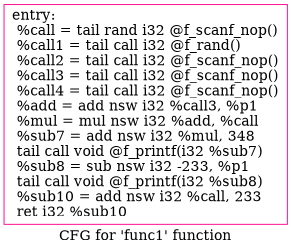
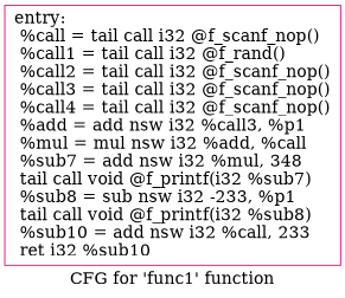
  digraph {
    label="CFG for 'func1' function"
    rankdir=LR
-   n1 [label="{entry:\l  %call = tail rand i32 @f_scanf_nop()\l  %call1 = tail call i32 @f_rand()\l  %call2 = tail call i32 @f_scanf_nop()\l  %call3 = tail call i32 @f_scanf_nop()\l  %call4 = tail call i32 @f_scanf_nop()\l  %add = add nsw i32 %call3, %p1\l  %mul = mul nsw i32 %add, %call\l  %sub7 = add nsw i32 %mul, 348\l  tail call void @f_printf(i32 %sub7)\l  %sub8 = sub nsw i32 -233, %p1\l  tail call void @f_printf(i32 %sub8)\l  %sub10 = add nsw i32 %call, 233\l  ret i32 %sub10\l}" shape=record color=deeppink]
+   n1 [label="{entry:\l  %call = tail call i32 @f_scanf_nop()\l  %call1 = tail call i32 @f_rand()\l  %call2 = tail call i32 @f_scanf_nop()\l  %call3 = tail call i32 @f_scanf_nop()\l  %call4 = tail call i32 @f_scanf_nop()\l  %add = add nsw i32 %call3, %p1\l  %mul = mul nsw i32 %add, %call\l  %sub7 = add nsw i32 %mul, 348\l  tail call void @f_printf(i32 %sub7)\l  %sub8 = sub nsw i32 -233, %p1\l  tail call void @f_printf(i32 %sub8)\l  %sub10 = add nsw i32 %call, 233\l  ret i32 %sub10\l}" shape=record color=deeppink]
  }
